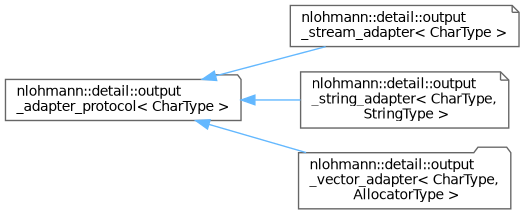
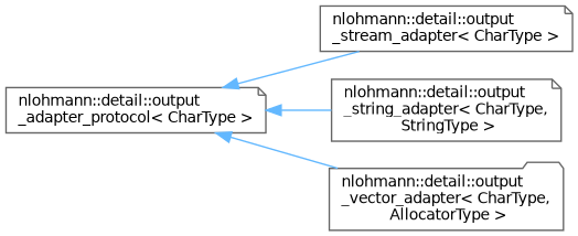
  digraph {
    rankdir=LR
    node [color=grey40 fillcolor=white fontname=Helvetica fontsize=10 shape=folder style=filled]
    edge [color=steelblue1 dir=back fontname=Helvetica fontsize=10 labelfontname=Helvetica labelfontsize=10 style=solid]
-   n1 [height=0.2 label="nlohmann::detail::output\l_adapter_protocol\< CharType \>" width=0.4]
+   n1 [height=0.2 label="nlohmann::detail::output\l_adapter_protocol\< CharType \>" shape=note width=0.4]
    n2 [height=0.2 label="nlohmann::detail::output\l_stream_adapter\< CharType \>" shape=note width=0.4]
    n3 [height=0.2 label="nlohmann::detail::output\l_string_adapter\< CharType,\l StringType \>" shape=note width=0.4]
    n4 [height=0.2 label="nlohmann::detail::output\l_vector_adapter\< CharType,\l AllocatorType \>" width=0.4]
    n1 -> n2
    n1 -> n3
    n1 -> n4
  }
